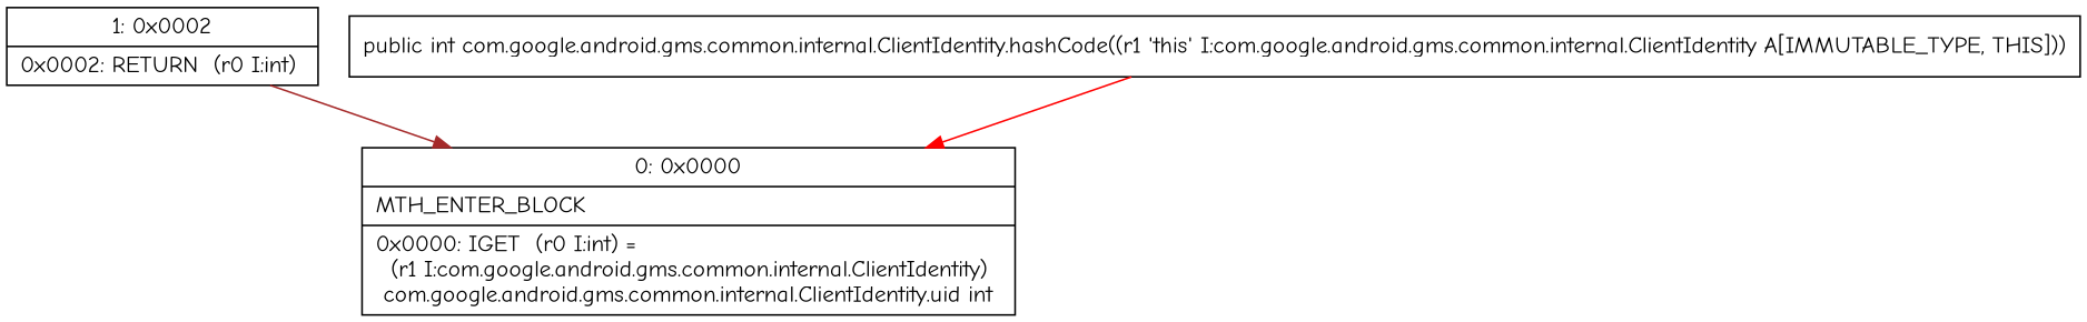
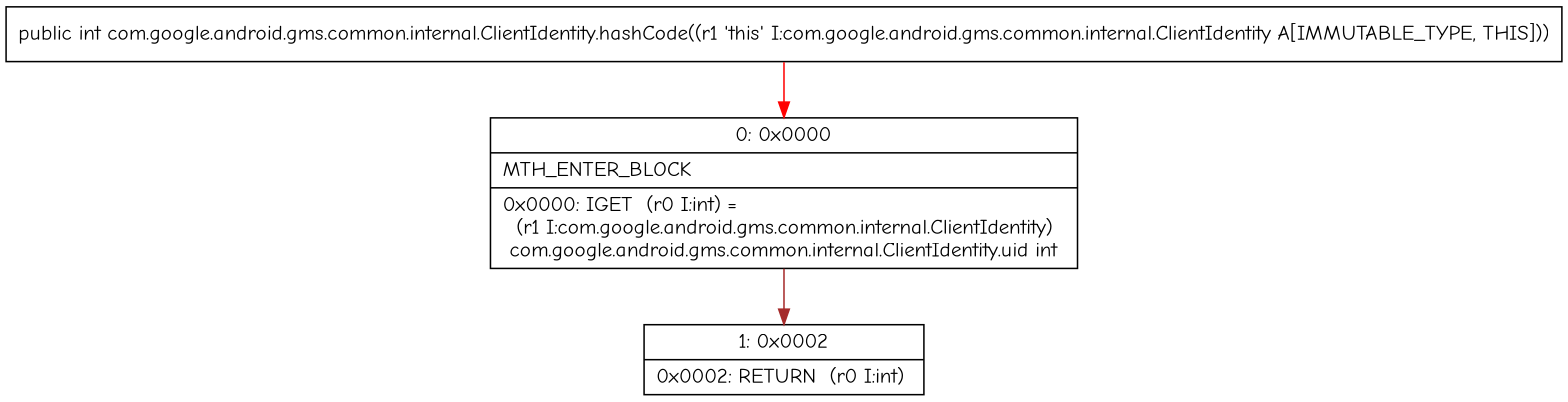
  digraph {
    fontname="Comic Neue"
    node [shape=record fontname="Comic Neue"]
    edge [arrowhead=normal fontname="Comic Neue"]
    n1 [label="{0\:\ 0x0000|MTH_ENTER_BLOCK\l|0x0000: IGET  (r0 I:int) = \l  (r1 I:com.google.android.gms.common.internal.ClientIdentity)\l com.google.android.gms.common.internal.ClientIdentity.uid int \l}"]
    n2 [label="{1\:\ 0x0002|0x0002: RETURN  (r0 I:int) \l}"]
    n3 [label="{public int com.google.android.gms.common.internal.ClientIdentity.hashCode((r1 'this' I:com.google.android.gms.common.internal.ClientIdentity A[IMMUTABLE_TYPE, THIS])) }"]
-   n2 -> n1 [color=brown]
+   n1 -> n2 [color=brown]
    n3 -> n1 [color=red]
  }
